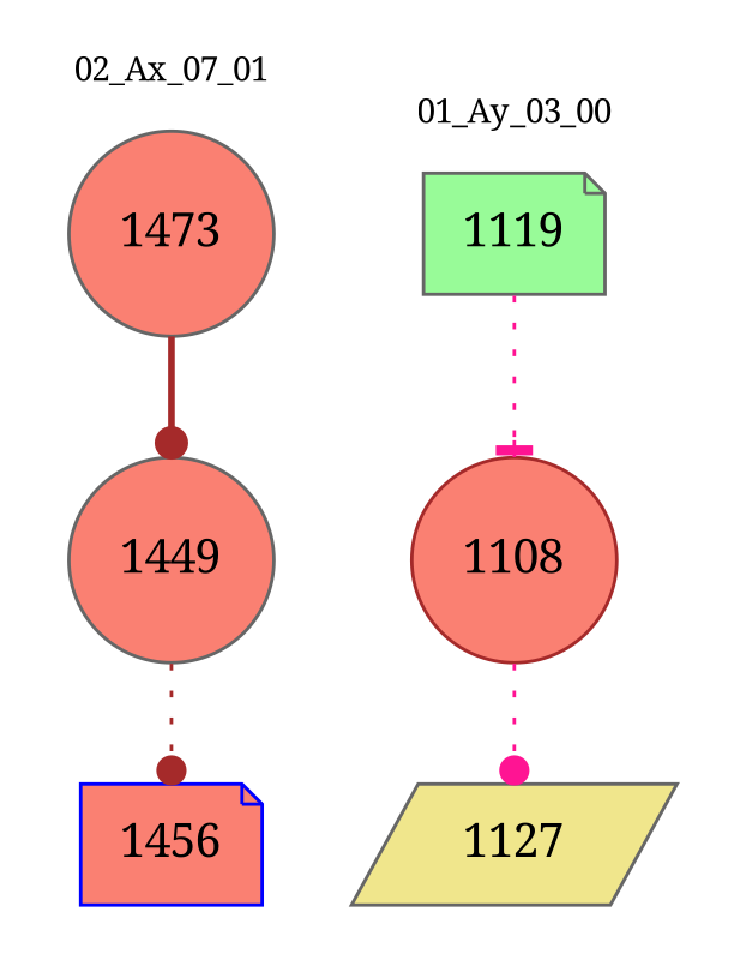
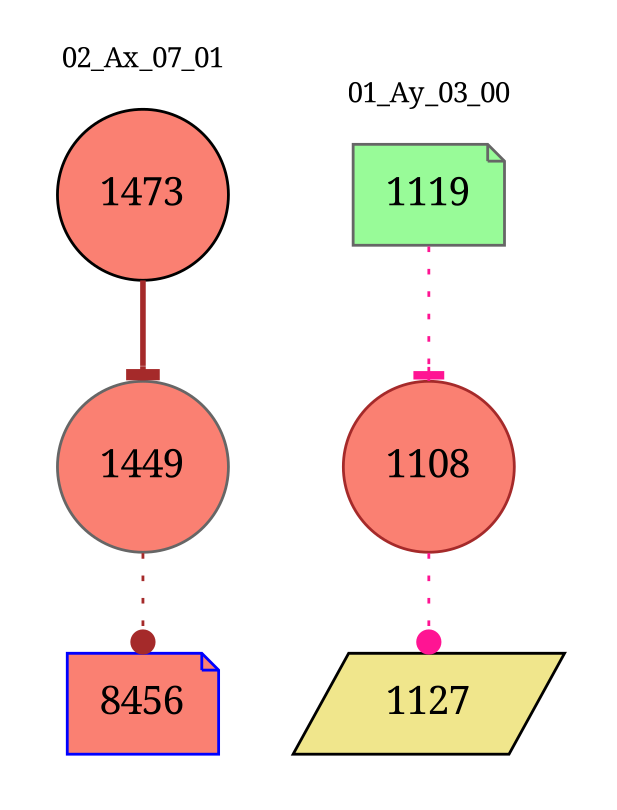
  digraph {
    fontname="Noto Serif"
    node [color=black fillcolor=salmon fontname="Noto Serif" shape=circle style=filled]
    edge [arrowhead=tee color=brown fontname="Noto Serif" style=dotted]
-   n1 [color=gray40 label=1473]
+   n1 [label=1473]
    n2 [color=gray40 label=1449]
-   n3 [color=blue label=1456 shape=note]
+   n3 [color=blue label=8456 shape=note]
    n4 [color=gray40 fillcolor=palegreen label=1119 shape=note]
    n5 [color=brown label=1108]
-   n6 [color=gray40 fillcolor=khaki label=1127 shape=parallelogram]
+   n6 [fillcolor=khaki label=1127 shape=parallelogram]
    subgraph cluster_1 {
      color=white
      fontsize=10
      label="02_Ax_07_01"
      n1
      n2
      n3
    }
    subgraph cluster_2 {
      color=white
      fontsize=10
      label="01_Ay_03_00"
      n4
      n5
      n6
    }
-   n1 -> n2 [arrowhead=dot style=bold]
+   n1 -> n2 [style=bold]
    n2 -> n3 [arrowhead=dot]
    n4 -> n5 [color=deeppink]
    n5 -> n6 [arrowhead=dot color=deeppink]
  }
